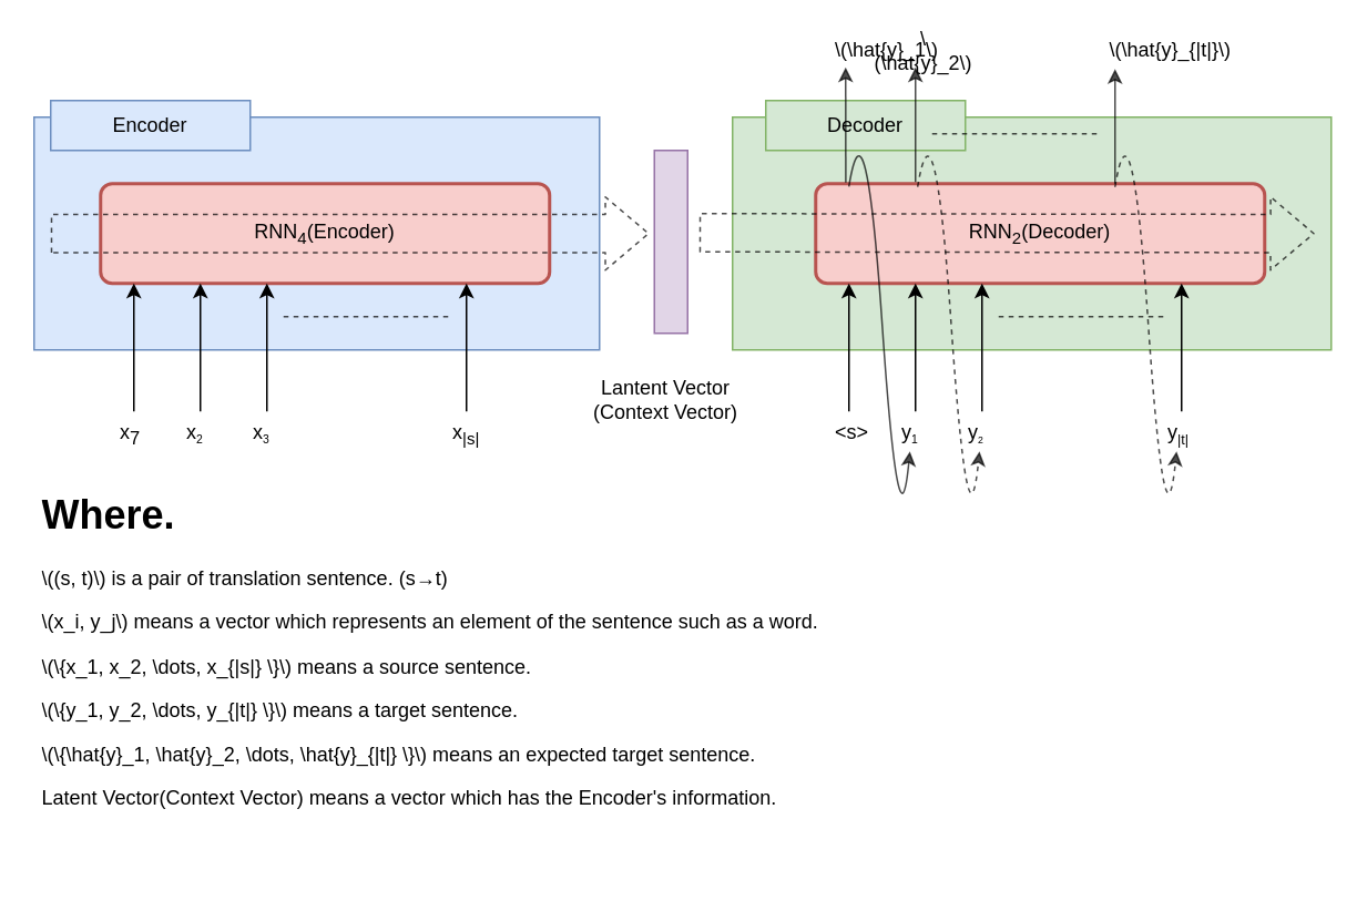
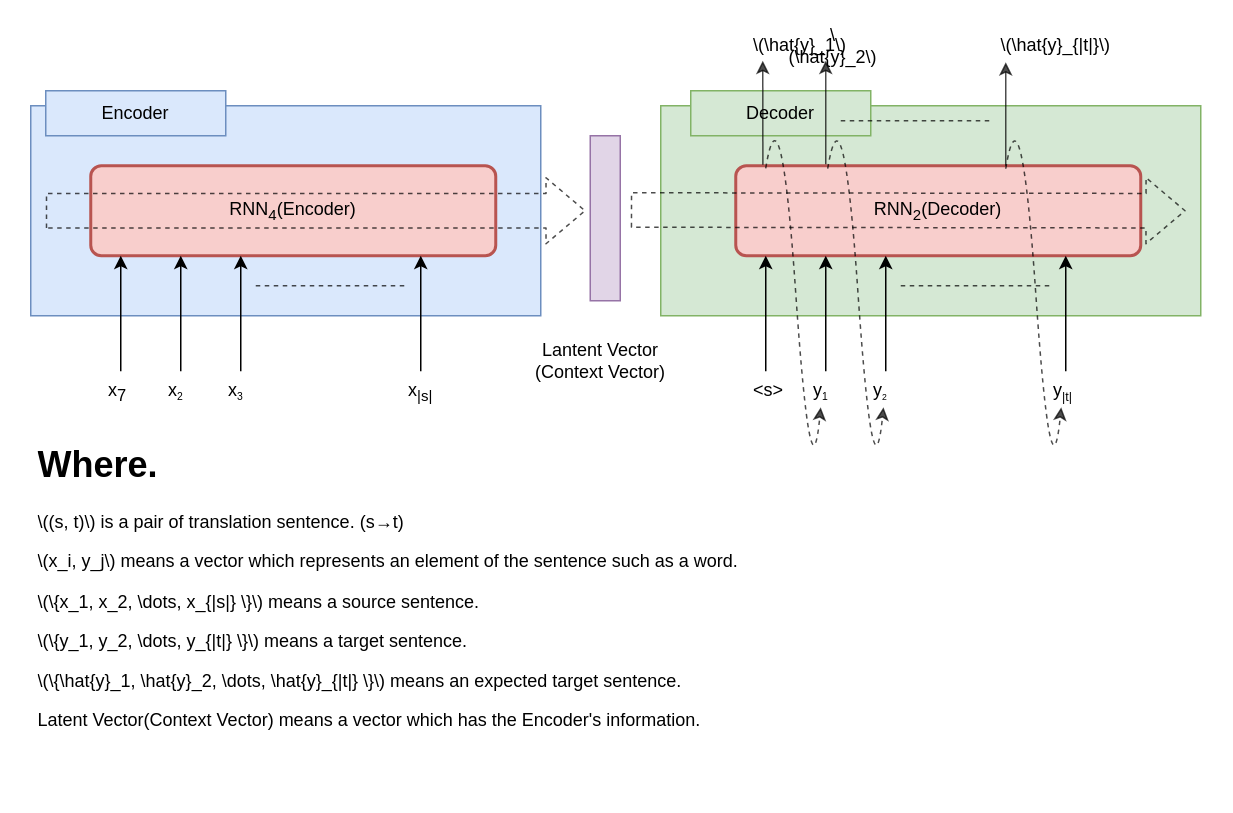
  <mxCell id="0" />
  <mxCell id="1" parent="0" />
  <mxCell id="2" value="" style="rounded=0;whiteSpace=wrap;html=1;labelBackgroundColor=none;fillColor=#dae8fc;strokeColor=#6c8ebf;glass=0;shadow=0;comic=0;noLabel=1;" parent="1" vertex="1"><mxGeometry x="20" y="70" width="340" height="140" as="geometry" /></mxCell>
  <mxCell id="3" value="" style="rounded=0;whiteSpace=wrap;html=1;labelBackgroundColor=none;fillColor=#d5e8d4;strokeColor=#82b366;glass=0;shadow=0;comic=0;noLabel=1;" parent="1" vertex="1"><mxGeometry x="440" y="70" width="360" height="140" as="geometry" /></mxCell>
  <mxCell id="4" value="RNN&lt;sub&gt;4&lt;/sub&gt;(Encoder)" style="rounded=1;whiteSpace=wrap;html=1;absoluteArcSize=1;arcSize=14;strokeWidth=2;fillColor=#f8cecc;verticalAlign=middle;horizontal=1;labelBackgroundColor=none;strokeColor=#b85450;" parent="1" vertex="1"><mxGeometry x="60" y="110" width="270" height="60" as="geometry" /></mxCell>
  <mxCell id="5" value="" style="endArrow=classic;html=1;" parent="1" edge="1"><mxGeometry width="50" height="50" relative="1" as="geometry"><mxPoint x="80" y="247" as="sourcePoint" /><mxPoint x="80" y="170" as="targetPoint" /></mxGeometry></mxCell>
  <mxCell id="6" value="" style="endArrow=classic;html=1;" parent="1" edge="1"><mxGeometry width="50" height="50" relative="1" as="geometry"><mxPoint x="120" y="247" as="sourcePoint" /><mxPoint x="120" y="170" as="targetPoint" /></mxGeometry></mxCell>
  <mxCell id="7" value="" style="endArrow=classic;html=1;" parent="1" edge="1"><mxGeometry width="50" height="50" relative="1" as="geometry"><mxPoint x="160" y="247" as="sourcePoint" /><mxPoint x="160" y="170" as="targetPoint" /></mxGeometry></mxCell>
  <mxCell id="8" value="" style="endArrow=classic;html=1;" parent="1" edge="1"><mxGeometry width="50" height="50" relative="1" as="geometry"><mxPoint x="280" y="247" as="sourcePoint" /><mxPoint x="280" y="170" as="targetPoint" /></mxGeometry></mxCell>
  <mxCell id="9" value="" style="endArrow=none;dashed=1;html=1;fillColor=none;opacity=70;" parent="1" edge="1"><mxGeometry width="50" height="50" relative="1" as="geometry"><mxPoint x="170" y="190" as="sourcePoint" /><mxPoint x="270" y="190" as="targetPoint" /></mxGeometry></mxCell>
  <mxCell id="10" value="Encoder" style="rounded=0;whiteSpace=wrap;html=1;shadow=0;glass=0;comic=0;labelBackgroundColor=none;fillColor=#dae8fc;strokeColor=#6c8ebf;" parent="1" vertex="1"><mxGeometry x="30" y="60" width="120" height="30" as="geometry" /></mxCell>
  <mxCell id="11" value="&lt;font&gt;&lt;font style=&quot;font-size: 12px&quot;&gt;x&lt;/font&gt;&lt;sub style=&quot;font-size: 11px&quot;&gt;7&lt;/sub&gt;&lt;/font&gt;" style="text;html=1;resizable=0;points=[];autosize=1;align=left;verticalAlign=top;spacingTop=-4;" parent="1" vertex="1"><mxGeometry x="70" y="250" width="30" height="20" as="geometry" /></mxCell>
  <mxCell id="12" value="x&lt;span style=&quot;font-size: 8.333px&quot;&gt;&lt;sub&gt;2&lt;/sub&gt;&lt;/span&gt;&lt;br&gt;" style="text;html=1;resizable=0;points=[];autosize=1;align=left;verticalAlign=top;spacingTop=-4;" parent="1" vertex="1"><mxGeometry x="110" y="250" width="30" height="20" as="geometry" /></mxCell>
  <mxCell id="13" value="&lt;font style=&quot;font-size: 12px&quot;&gt;x&lt;/font&gt;&lt;span style=&quot;font-size: 8.333px&quot;&gt;&lt;sub&gt;3&lt;/sub&gt;&lt;/span&gt;" style="text;html=1;resizable=0;points=[];autosize=1;align=left;verticalAlign=top;spacingTop=-4;" parent="1" vertex="1"><mxGeometry x="150" y="250" width="30" height="20" as="geometry" /></mxCell>
  <mxCell id="14" value="x&lt;sub&gt;|s|&lt;/sub&gt;" style="text;html=1;resizable=0;points=[];autosize=1;align=left;verticalAlign=top;spacingTop=-4;" parent="1" vertex="1"><mxGeometry x="270" y="250" width="30" height="20" as="geometry" /></mxCell>
  <mxCell id="15" value="RNN&lt;sub&gt;2&lt;/sub&gt;(Decoder)" style="rounded=1;whiteSpace=wrap;html=1;absoluteArcSize=1;arcSize=14;strokeWidth=2;fillColor=#f8cecc;verticalAlign=middle;horizontal=1;labelBackgroundColor=none;strokeColor=#b85450;" parent="1" vertex="1"><mxGeometry x="490" y="110" width="270" height="60" as="geometry" /></mxCell>
  <mxCell id="16" value="" style="endArrow=classic;html=1;" parent="1" edge="1"><mxGeometry width="50" height="50" relative="1" as="geometry"><mxPoint x="510" y="247" as="sourcePoint" /><mxPoint x="510" y="170" as="targetPoint" /></mxGeometry></mxCell>
  <mxCell id="17" value="" style="endArrow=classic;html=1;" parent="1" edge="1"><mxGeometry width="50" height="50" relative="1" as="geometry"><mxPoint x="550" y="247" as="sourcePoint" /><mxPoint x="550" y="170" as="targetPoint" /></mxGeometry></mxCell>
  <mxCell id="18" value="" style="endArrow=classic;html=1;" parent="1" edge="1"><mxGeometry width="50" height="50" relative="1" as="geometry"><mxPoint x="590" y="247" as="sourcePoint" /><mxPoint x="590" y="170" as="targetPoint" /></mxGeometry></mxCell>
  <mxCell id="19" value="" style="endArrow=classic;html=1;" parent="1" edge="1"><mxGeometry width="50" height="50" relative="1" as="geometry"><mxPoint x="710" y="247" as="sourcePoint" /><mxPoint x="710" y="170" as="targetPoint" /></mxGeometry></mxCell>
  <mxCell id="20" value="" style="endArrow=none;dashed=1;html=1;fillColor=none;opacity=70;" parent="1" edge="1"><mxGeometry width="50" height="50" relative="1" as="geometry"><mxPoint x="600" y="190" as="sourcePoint" /><mxPoint x="700" y="190" as="targetPoint" /></mxGeometry></mxCell>
  <mxCell id="21" value="Decoder" style="rounded=0;whiteSpace=wrap;html=1;shadow=0;glass=0;comic=0;labelBackgroundColor=none;fillColor=#d5e8d4;strokeColor=#82b366;" parent="1" vertex="1"><mxGeometry x="460" y="60" width="120" height="30" as="geometry" /></mxCell>
  <mxCell id="22" value="&amp;lt;s&amp;gt;&lt;br&gt;" style="text;html=1;resizable=0;points=[];autosize=1;align=left;verticalAlign=top;spacingTop=-4;" parent="1" vertex="1"><mxGeometry x="500" y="250" width="40" height="20" as="geometry" /></mxCell>
  <mxCell id="23" value="y&lt;span style=&quot;font-size: 8.333px&quot;&gt;&lt;sub&gt;1&lt;/sub&gt;&lt;/span&gt;&lt;br&gt;" style="text;html=1;resizable=0;points=[];autosize=1;align=left;verticalAlign=top;spacingTop=-4;" parent="1" vertex="1"><mxGeometry x="540" y="250" width="30" height="20" as="geometry" /></mxCell>
  <mxCell id="24" value="&lt;font style=&quot;font-size: 12px&quot;&gt;y&lt;/font&gt;&lt;font style=&quot;font-size: 6.944px&quot;&gt;&lt;sub&gt;2&lt;/sub&gt;&lt;/font&gt;" style="text;html=1;resizable=0;points=[];autosize=1;align=left;verticalAlign=top;spacingTop=-4;" parent="1" vertex="1"><mxGeometry x="580" y="250" width="30" height="20" as="geometry" /></mxCell>
  <mxCell id="25" value="y&lt;span style=&quot;font-size: 10px&quot;&gt;&lt;sub&gt;|t|&lt;/sub&gt;&lt;/span&gt;" style="text;html=1;resizable=0;points=[];autosize=1;align=left;verticalAlign=top;spacingTop=-4;" parent="1" vertex="1"><mxGeometry x="700" y="250" width="30" height="20" as="geometry" /></mxCell>
  <mxCell id="26" value="" style="rounded=0;whiteSpace=wrap;html=1;shadow=0;glass=0;comic=0;labelBackgroundColor=none;fillColor=#e1d5e7;strokeColor=#9673a6;" parent="1" vertex="1"><mxGeometry x="393" y="90" width="20" height="110" as="geometry" /></mxCell>
  <mxCell id="27" value="Lantent Vector&lt;br&gt;(Context Vector)&lt;br&gt;" style="text;html=1;strokeColor=none;fillColor=none;align=center;verticalAlign=middle;whiteSpace=wrap;rounded=0;shadow=0;glass=0;comic=0;labelBackgroundColor=none;" parent="1" vertex="1"><mxGeometry x="355" y="230" width="90" height="20" as="geometry" /></mxCell>
  <mxCell id="28" value="" style="shape=flexArrow;endArrow=classic;html=1;dashed=1;fillColor=none;opacity=70;width=23;endSize=8.33;" edge="1" parent="1"><mxGeometry width="50" height="50" relative="1" as="geometry"><mxPoint x="30" y="140" as="sourcePoint" /><mxPoint x="390" y="140" as="targetPoint" /></mxGeometry></mxCell>
  <mxCell id="29" value="" style="shape=flexArrow;endArrow=classic;html=1;dashed=1;fillColor=none;opacity=70;width=23;endSize=8.33;" edge="1" parent="1"><mxGeometry width="50" height="50" relative="1" as="geometry"><mxPoint x="420" y="139.5" as="sourcePoint" /><mxPoint x="790" y="140" as="targetPoint" /></mxGeometry></mxCell>
  <mxCell id="30" value="&lt;h1&gt;Where.&lt;/h1&gt;&lt;p&gt;\((s, t)\)&lt;span&gt;&amp;nbsp;is a pair of translation sentence. (s→t)&lt;/span&gt;&lt;/p&gt;&lt;p&gt;\(x_i, y_j\) means a vector which represents an element of the sentence such as a word.&lt;/p&gt;&lt;p&gt;\(\{x_1, x_2, \dots, x_{|s|} \}\) means a source sentence.&amp;nbsp;&lt;/p&gt;&lt;p&gt;\(\{y_1, y_2, \dots, y_{|t|} \}\) means a target sentence.&amp;nbsp;&lt;/p&gt;&lt;p&gt;\(\{\hat{y}_1, \hat{y}_2, \dots, \hat{y}_{|t|} \}\) means an expected target sentence.&amp;nbsp;&lt;br&gt;&lt;/p&gt;&lt;div&gt;Latent Vector(Context Vector) means a vector which has the Encoder's information.&lt;/div&gt;" style="text;html=1;strokeColor=none;fillColor=none;spacing=5;spacingTop=-20;whiteSpace=wrap;overflow=hidden;rounded=0;shadow=0;glass=0;comic=0;labelBackgroundColor=none;" vertex="1" parent="1"><mxGeometry x="20" y="290" width="660" height="230" as="geometry" /></mxCell>
- <mxCell id="31" value="" style="curved=1;endArrow=classic;html=1;dashed=0;fillColor=none;opacity=70;exitX=0.074;exitY=0.028;exitDx=0;exitDy=0;exitPerimeter=0;entryX=0.222;entryY=1.05;entryDx=0;entryDy=0;entryPerimeter=0;" edge="1" parent="1" source="15" target="23"><mxGeometry width="50" height="50" relative="1" as="geometry"><mxPoint x="520" y="40" as="sourcePoint" /><mxPoint x="570" y="-10" as="targetPoint" /><Array as="points"><mxPoint x="520" y="50" /><mxPoint x="540" y="340" /></Array></mxGeometry></mxCell>
+ <mxCell id="31" value="" style="curved=1;endArrow=classic;html=1;dashed=1;fillColor=none;opacity=70;exitX=0.074;exitY=0.028;exitDx=0;exitDy=0;exitPerimeter=0;entryX=0.222;entryY=1.05;entryDx=0;entryDy=0;entryPerimeter=0;" edge="1" parent="1" source="15" target="23"><mxGeometry width="50" height="50" relative="1" as="geometry"><mxPoint x="520" y="40" as="sourcePoint" /><mxPoint x="570" y="-10" as="targetPoint" /><Array as="points"><mxPoint x="520" y="50" /><mxPoint x="540" y="340" /></Array></mxGeometry></mxCell>
  <mxCell id="32" value="" style="curved=1;endArrow=classic;html=1;dashed=1;fillColor=none;opacity=70;exitX=0.227;exitY=0.033;exitDx=0;exitDy=0;exitPerimeter=0;entryX=0.222;entryY=1.05;entryDx=0;entryDy=0;entryPerimeter=0;" edge="1" parent="1" source="15"><mxGeometry width="50" height="50" relative="1" as="geometry"><mxPoint x="551.5" y="112" as="sourcePoint" /><mxPoint x="588.5" y="271" as="targetPoint" /><Array as="points"><mxPoint x="561.5" y="50" /><mxPoint x="581.5" y="340" /></Array></mxGeometry></mxCell>
  <mxCell id="33" value="" style="curved=1;endArrow=classic;html=1;dashed=1;fillColor=none;opacity=70;exitX=0.074;exitY=0.028;exitDx=0;exitDy=0;exitPerimeter=0;entryX=0.222;entryY=1.05;entryDx=0;entryDy=0;entryPerimeter=0;" edge="1" parent="1"><mxGeometry width="50" height="50" relative="1" as="geometry"><mxPoint x="670" y="112" as="sourcePoint" /><mxPoint x="707" y="271" as="targetPoint" /><Array as="points"><mxPoint x="680" y="50" /><mxPoint x="700" y="340" /></Array></mxGeometry></mxCell>
  <mxCell id="34" value="" style="endArrow=classic;html=1;fillColor=none;opacity=70;exitX=0.067;exitY=-0.011;exitDx=0;exitDy=0;exitPerimeter=0;" edge="1" parent="1" source="15"><mxGeometry width="50" height="50" relative="1" as="geometry"><mxPoint x="490" y="80" as="sourcePoint" /><mxPoint x="508" y="40" as="targetPoint" /></mxGeometry></mxCell>
  <mxCell id="35" value="" style="endArrow=classic;html=1;fillColor=none;opacity=70;exitX=0.067;exitY=-0.011;exitDx=0;exitDy=0;exitPerimeter=0;" edge="1" parent="1"><mxGeometry width="50" height="50" relative="1" as="geometry"><mxPoint x="550" y="109" as="sourcePoint" /><mxPoint x="550" y="40" as="targetPoint" /></mxGeometry></mxCell>
  <mxCell id="36" value="" style="endArrow=classic;html=1;fillColor=none;opacity=70;exitX=0.067;exitY=-0.011;exitDx=0;exitDy=0;exitPerimeter=0;" edge="1" parent="1"><mxGeometry width="50" height="50" relative="1" as="geometry"><mxPoint x="670" y="110" as="sourcePoint" /><mxPoint x="670" y="41" as="targetPoint" /></mxGeometry></mxCell>
  <mxCell id="37" value="" style="endArrow=none;dashed=1;html=1;fillColor=none;opacity=70;" edge="1" parent="1"><mxGeometry width="50" height="50" relative="1" as="geometry"><mxPoint x="560" y="80" as="sourcePoint" /><mxPoint x="660" y="80" as="targetPoint" /></mxGeometry></mxCell>
  <mxCell id="38" value="\(\hat{y}_1\)" style="text;html=1;resizable=0;points=[];autosize=1;align=left;verticalAlign=top;spacingTop=-4;" vertex="1" parent="1"><mxGeometry x="500" y="20" width="80" height="20" as="geometry" /></mxCell>
  <mxCell id="39" value="\(\hat{y}_{|t|}\)" style="text;html=1;resizable=0;points=[];autosize=1;align=left;verticalAlign=top;spacingTop=-4;" vertex="1" parent="1"><mxGeometry x="665" y="20" width="90" height="20" as="geometry" /></mxCell>
  <mxCell id="40" value="\(\hat{y}_2\)" style="text;html=1;strokeColor=none;fillColor=none;align=center;verticalAlign=middle;whiteSpace=wrap;rounded=0;shadow=0;glass=0;comic=0;labelBackgroundColor=none;" vertex="1" parent="1"><mxGeometry x="535" y="20" width="40" height="20" as="geometry" /></mxCell>
